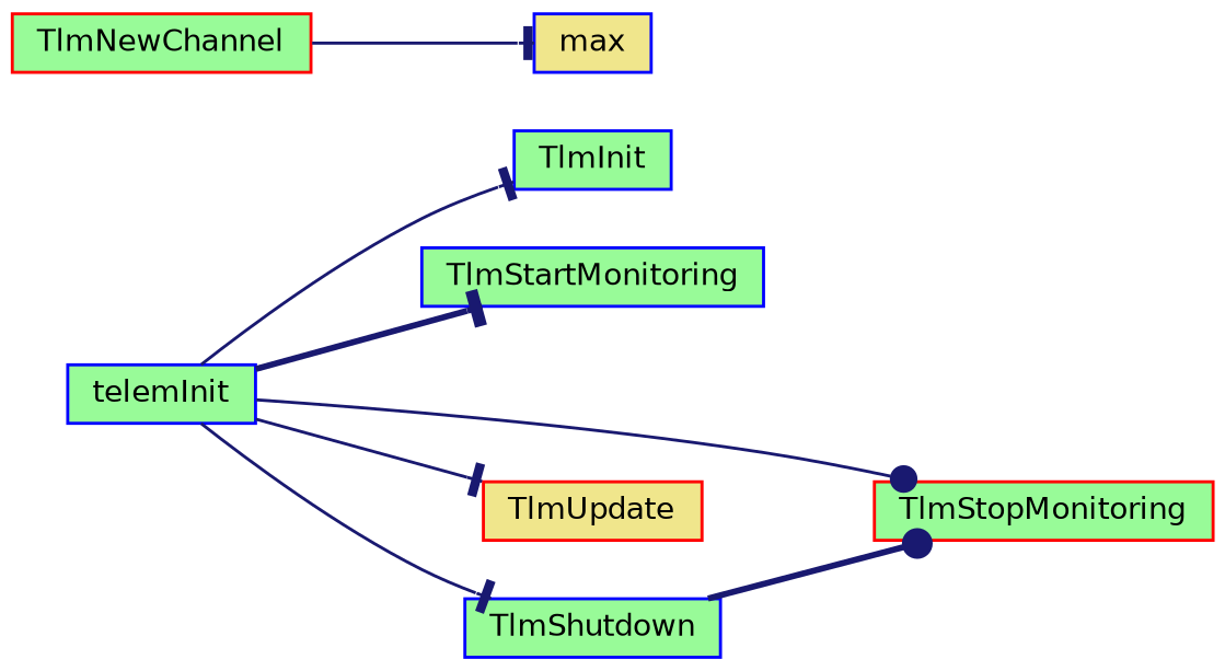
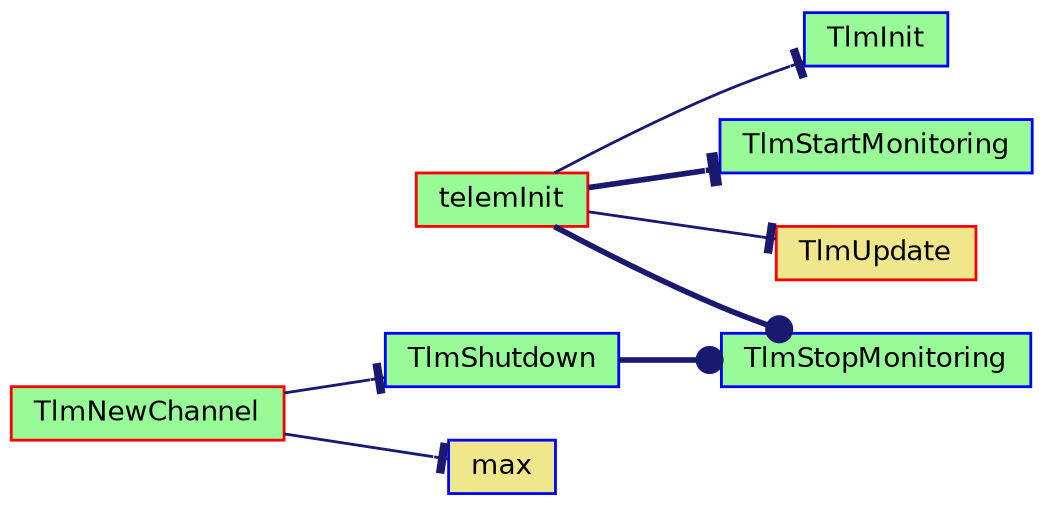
  digraph {
    rankdir=LR
    node [color=blue fillcolor=palegreen fontname=Helvetica fontsize=10 shape=record style=filled]
    edge [arrowhead=tee color=midnightblue fontname=Helvetica fontsize=10 labelfontname=Helvetica labelfontsize=10 style=solid]
-   n1 [fontcolor=black height=0.2 label=telemInit width=0.4]
+   n1 [color=red fontcolor=black height=0.2 label=telemInit width=0.4]
    n2 [height=0.2 label=TlmInit width=0.4]
    n3 [height=0.2 label=TlmStartMonitoring width=0.4]
-   n4 [color=red height=0.2 label=TlmStopMonitoring width=0.4]
+   n4 [height=0.2 label=TlmStopMonitoring width=0.4]
    n5 [color=red fillcolor=khaki height=0.2 label=TlmUpdate width=0.4]
    n6 [height=0.2 label=TlmShutdown width=0.4]
    n7 [color=red height=0.2 label=TlmNewChannel width=0.4]
    n8 [fillcolor=khaki height=0.2 label=max width=0.4]
    n1 -> n2
    n1 -> n3 [style=bold]
-   n1 -> n4 [arrowhead=dot]
+   n1 -> n4 [arrowhead=dot style=bold]
    n1 -> n5
-   n1 -> n6
+   n7 -> n6
    n6 -> n4 [arrowhead=dot style=bold]
    n7 -> n8
  }
